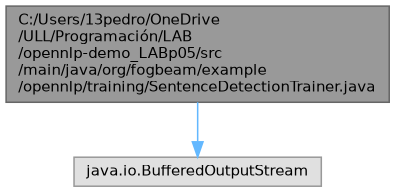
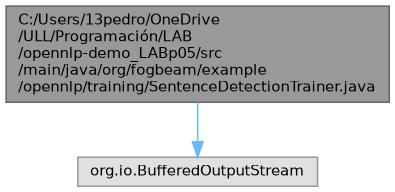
  digraph {
    node [fontname=Helvetica fontsize=10 shape=box style=filled]
    n1 [color=gray40 fillcolor=grey60 fontcolor=black height=0.2 label="C:/Users/13pedro/OneDrive\l/ULL/Programación/LAB\l/opennlp-demo_LABp05/src\l/main/java/org/fogbeam/example\l/opennlp/training/SentenceDetectionTrainer.java" width=0.4]
-   n2 [color=grey60 fillcolor="#E0E0E0" height=0.2 label="java.io.BufferedOutputStream" width=0.4]
+   n2 [color=grey60 fillcolor="#E0E0E0" height=0.2 label="org.io.BufferedOutputStream" width=0.4]
    n1 -> n2 [color=steelblue1 fontname=Helvetica fontsize=10 labelfontname=Helvetica labelfontsize=10 style=solid]
  }
